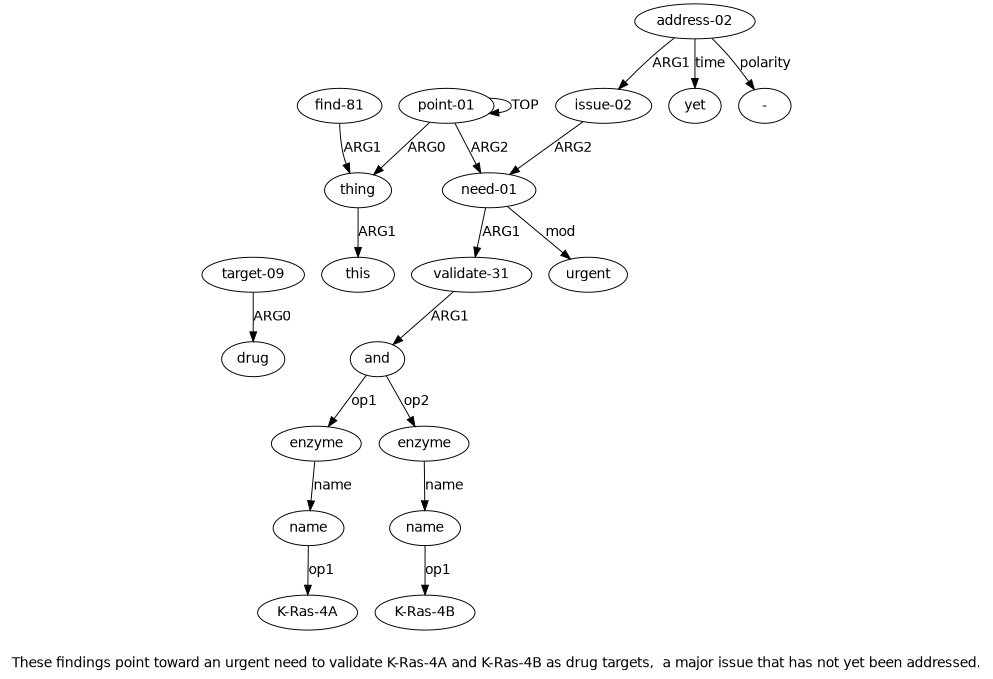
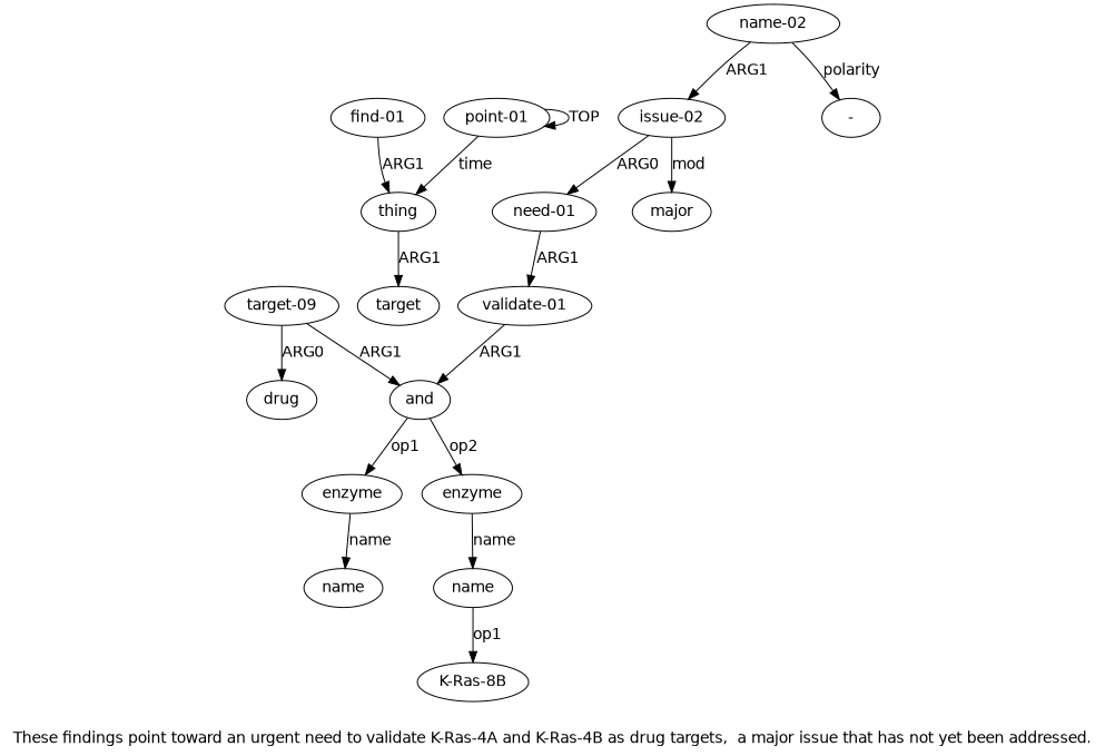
  digraph {
    fontname="DejaVu Sans"
    label="These findings point toward an urgent need to validate K-Ras-4A and K-Ras-4B as drug targets,  a major issue that has not yet been addressed."
    node [color=black fontname="DejaVu Sans" gold_ind=-1 gold_label=enzyme test_ind=-1 test_label=enzyme]
    edge [color=black fontname="DejaVu Sans" gold_label=ARG1 test_label=ARG1]
+   n1 [gold_ind=15 gold_label=major label=major test_ind=15 test_label=major]
    n2 [gold_ind=14 gold_label="issue-02" label="issue-02" test_ind=14 test_label="issue-02"]
    n3 [gold_ind=4 gold_label="need-01" label="need-01" test_ind=4 test_label="need-01"]
-   n4 [gold_ind=13 gold_label=urgent label=urgent test_ind=13 test_label=urgent]
-   n5 [gold_ind=5 gold_label="validate-01" label="validate-31" test_ind=5 test_label="validate-01"]
+   n5 [gold_ind=5 gold_label="validate-01" label="validate-01" test_ind=5 test_label="validate-01"]
    n6 [gold_ind=6 gold_label=and label=and test_ind=6 test_label=and]
-   n7 [gold_ind=17 gold_label=yet label=yet test_ind=17 test_label=yet]
-   n8 [gold_ind=16 gold_label="address-02" label="address-02" test_ind=16 test_label="address-02"]
+   n8 [gold_ind=16 gold_label="address-02" label="name-02" test_ind=16 test_label="address-02"]
    n9 [gold_label="-" label="-" test_label="-"]
    n10 [gold_ind=11 gold_label="target-01" label="target-09" test_ind=11 test_label="target-01"]
    n11 [gold_ind=12 gold_label=drug label=drug test_ind=12 test_label=drug]
    n12 [gold_ind=7 label=enzyme test_ind=7]
    n13 [gold_ind=9 label=enzyme test_ind=9]
    n14 [gold_ind=8 gold_label=name label=name test_ind=8 test_label=name]
    n15 [gold_ind=10 gold_label=name label=name test_ind=10 test_label=name]
-   n16 [gold_label="K-Ras-4B" label="K-Ras-4B" test_label="K-Ras-4B"]
-   n17 [gold_label="K-Ras-4A" label="K-Ras-4A" test_label="K-Ras-4A"]
+   n16 [gold_label="K-Ras-4B" label="K-Ras-8B" test_label="K-Ras-4B"]
    n18 [gold_ind=1 gold_label=thing label=thing test_ind=1 test_label=thing]
-   n19 [gold_ind=3 gold_label=this label=this test_ind=3 test_label=this]
+   n19 [gold_ind=3 gold_label=this label=target test_ind=3 test_label=this]
    n20 [gold_ind=0 gold_label="point-01" label="point-01" test_ind=0 test_label="point-01"]
-   n21 [gold_ind=2 gold_label="find-01" label="find-81" test_ind=2 test_label="find-01"]
-   n2 -> n3 [gold_label=ARG0 label=ARG2 test_label=ARG0]
-   n3 -> n4 [gold_label=mod label=mod test_label=mod]
+   n21 [gold_ind=2 gold_label="find-01" label="find-01" test_ind=2 test_label="find-01"]
+   n2 -> n1 [gold_label=mod label=mod test_label=mod]
+   n2 -> n3 [gold_label=ARG0 label=ARG0 test_label=ARG0]
    n3 -> n5 [label=ARG1]
    n5 -> n6 [label=ARG1]
    n6 -> n12 [gold_label=op1 label=op1 test_label=op1]
    n6 -> n13 [gold_label=op2 label=op2 test_label=op2]
    n8 -> n2 [label=ARG1]
-   n8 -> n7 [gold_label=time label=time test_label=time]
    n8 -> n9 [gold_label=polarity label=polarity test_label=polarity]
+   n10 -> n6 [label=ARG1]
    n10 -> n11 [gold_label=ARG0 label=ARG0 test_label=ARG0]
    n12 -> n14 [gold_label=name label=name test_label=name]
    n13 -> n15 [gold_label=name label=name test_label=name]
-   n14 -> n17 [gold_label=op1 label=op1 test_label=op1]
    n15 -> n16 [gold_label=op1 label=op1 test_label=op1]
    n18 -> n19 [gold_label=mod label=ARG1 test_label=mod]
-   n20 -> n3 [gold_label=ARG2 label=ARG2 test_label=ARG2]
-   n20 -> n18 [gold_label=ARG0 label=ARG0 test_label=ARG0]
+   n20 -> n18 [gold_label=ARG0 label=time test_label=ARG0]
    n20 -> n20 [gold_label=TOP label=TOP test_label=TOP]
    n21 -> n18 [label=ARG1]
  }
